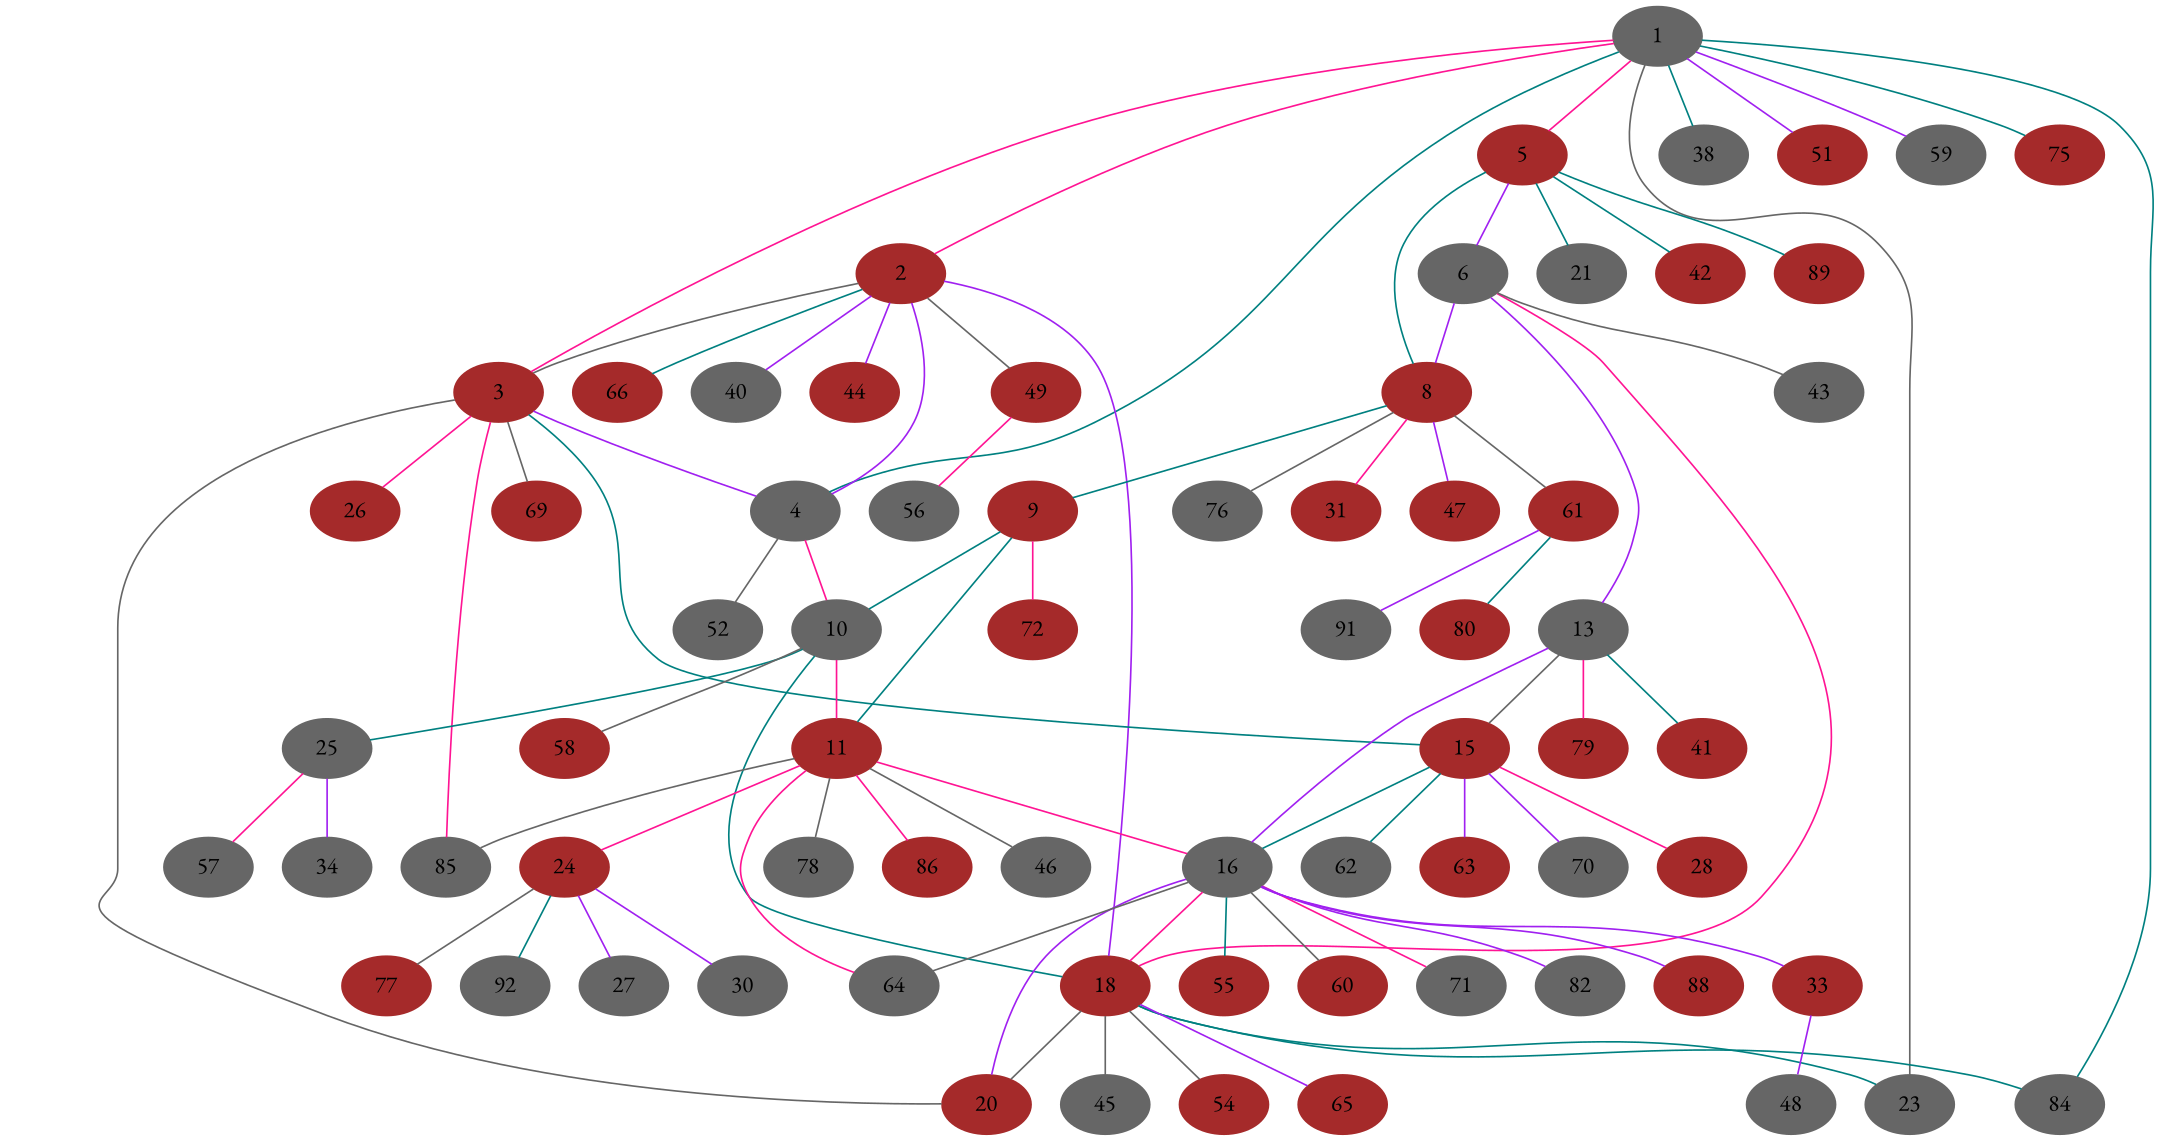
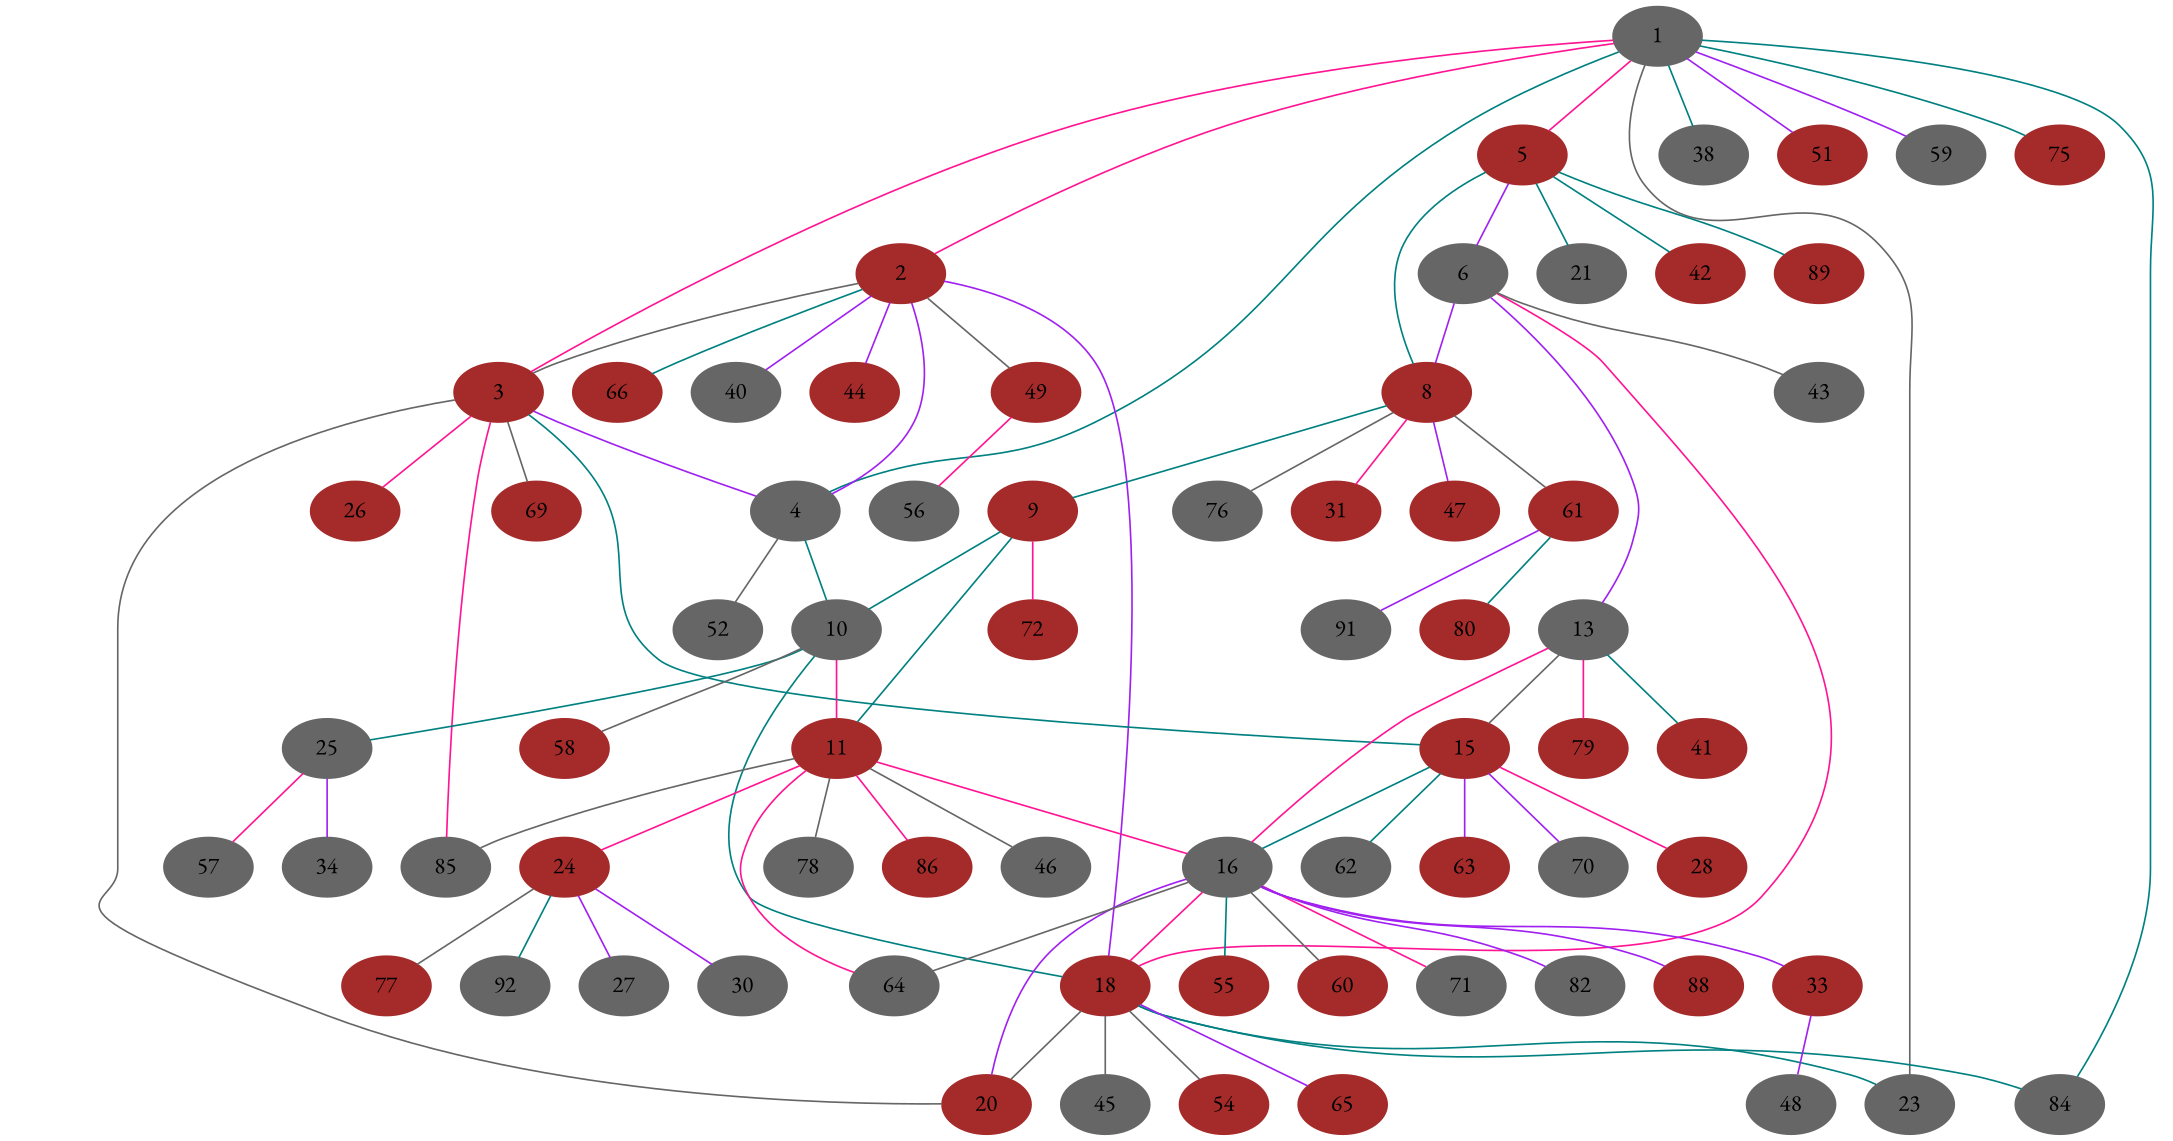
  graph {
    fontname="EB Garamond"
    node [color=brown fontname="EB Garamond" style=filled]
    edge [color=teal fontname="EB Garamond"]
    1 [color=gray40 super="+35"]
    2 [super="+22"]
    3 [super="+29"]
    4 [color=gray40 super="+68"]
    5 [super="+39"]
    23 [color=gray40]
    38 [color=gray40]
    51
    59 [color=gray40]
    75
    84 [color=gray40]
    18 [super="+19"]
    40 [color=gray40]
    44
    49
    66
    15 [super="+32"]
    20 [super="+53"]
    26
    69
    85 [color=gray40 super="+87"]
    10 [color=gray40 super="+94"]
    52 [color=gray40]
    6 [color=gray40 super="+7"]
    8 [super="+81"]
    21 [color=gray40]
    42
    89
    45 [color=gray40]
    54
    65
    56 [color=gray40]
    16 [color=gray40 super="+17"]
    28
    62 [color=gray40]
    63
    70 [color=gray40]
    11 [super="+12"]
    25 [color=gray40 super="+93"]
    58
    13 [color=gray40 super="+14"]
    43 [color=gray40]
    9 [super="+37"]
    31 [super="+74"]
    47
    61 [super="+67"]
    76 [color=gray40]
    41
    79
    72
    80
    91 [color=gray40]
    24 [super="+73"]
    46 [color=gray40 super="+90"]
    64 [color=gray40]
    78 [color=gray40]
    86
    34 [color=gray40]
    57 [color=gray40]
    33 [super="+36"]
    55
    60
    71 [color=gray40]
    82 [color=gray40]
    88
    27 [color=gray40 super="+83"]
    30 [color=gray40]
    77
    92 [color=gray40]
    48 [color=gray40]
    1 -- 2 [color=deeppink]
    1 -- 3 [color=deeppink]
    1 -- 4
    1 -- 5 [color=deeppink]
    1 -- 23 [color=gray40]
    1 -- 38
    1 -- 51 [color=purple]
    1 -- 59 [color=purple]
    1 -- 75
    1 -- 84
    2 -- 3 [color=gray40]
    2 -- 4 [color=purple]
    2 -- 18 [color=purple]
    2 -- 40 [color=purple]
    2 -- 44 [color=purple]
    2 -- 49 [color=gray40]
    2 -- 66
    3 -- 4 [color=purple]
    3 -- 15
    3 -- 20 [color=gray40]
    3 -- 26 [color=deeppink]
    3 -- 69 [color=gray40]
    3 -- 85 [color=deeppink]
-   4 -- 10 [color=deeppink]
+   4 -- 10
    4 -- 52 [color=gray40]
    5 -- 6 [color=purple weight=2]
    5 -- 8
    5 -- 21
    5 -- 42
    5 -- 89
    18 -- 23
    18 -- 84
    18 -- 20 [color=gray40 weight=2]
    18 -- 45 [color=gray40]
    18 -- 54 [color=gray40]
    18 -- 65 [color=purple]
    49 -- 56 [color=deeppink]
    15 -- 16
    15 -- 28 [color=deeppink]
    15 -- 62
    15 -- 63 [color=purple]
    15 -- 70 [color=purple]
    10 -- 18
    10 -- 11 [color=deeppink weight=2]
    10 -- 25
    10 -- 58 [color=gray40]
    6 -- 18 [color=deeppink]
    6 -- 8 [color=purple weight=2]
    6 -- 13 [color=purple]
    6 -- 43 [color=gray40]
    8 -- 9
    8 -- 31 [color=deeppink]
    8 -- 47 [color=purple]
    8 -- 61 [color=gray40]
    8 -- 76 [color=gray40]
    16 -- 18 [color=deeppink weight=2]
    16 -- 20 [color=purple]
    16 -- 64 [color=gray40]
    16 -- 33 [color=purple]
    16 -- 55
    16 -- 60 [color=gray40]
    16 -- 71 [color=deeppink]
    16 -- 82 [color=purple]
    16 -- 88 [color=purple]
    11 -- 85 [color=gray40]
    11 -- 16 [color=deeppink]
    11 -- 24 [color=deeppink]
    11 -- 46 [color=gray40]
    11 -- 64 [color=deeppink]
    11 -- 78 [color=gray40]
    11 -- 86 [color=deeppink]
    25 -- 34 [color=purple]
    25 -- 57 [color=deeppink]
    13 -- 15 [color=gray40 weight=2]
-   13 -- 16 [color=purple weight=2]
+   13 -- 16 [color=deeppink weight=2]
    13 -- 41
    13 -- 79 [color=deeppink]
    9 -- 10
    9 -- 11 [weight=2]
    9 -- 72 [color=deeppink]
    61 -- 80
    61 -- 91 [color=purple]
    24 -- 27 [color=purple]
    24 -- 30 [color=purple]
    24 -- 77 [color=gray40]
    24 -- 92
    33 -- 48 [color=purple]
  }
